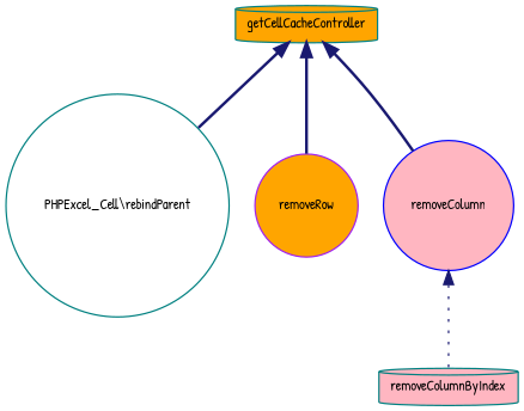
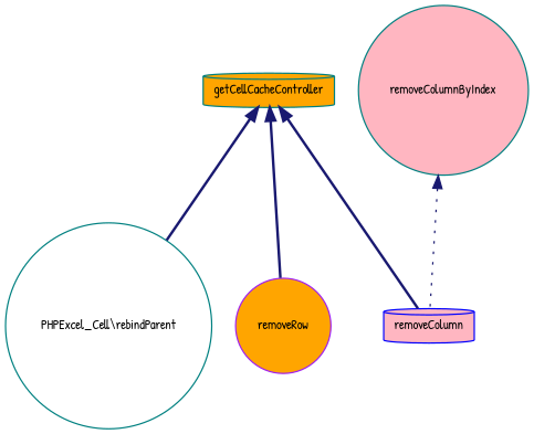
  digraph {
    fontname="Patrick Hand"
    rankdir=TB
    node [color=teal fillcolor=orange fontname="Patrick Hand" fontsize=10 shape=circle style=filled]
    edge [color=midnightblue dir=back fontname="Patrick Hand" fontsize=10 labelfontname=Helvetica labelfontsize=10 style=bold]
    n1 [fontcolor=black height=0.2 label=getCellCacheController shape=cylinder width=0.4]
    n2 [fillcolor=white height=0.2 label="PHPExcel_Cell\\rebindParent" width=0.4]
    n3 [color=purple height=0.2 label=removeRow width=0.4]
-   n4 [color=blue fillcolor=lightpink height=0.2 label=removeColumn width=0.4]
-   n5 [fillcolor=lightpink height=0.2 label=removeColumnByIndex shape=cylinder width=0.4]
+   n4 [color=blue fillcolor=lightpink height=0.2 label=removeColumn shape=cylinder width=0.4]
+   n5 [fillcolor=lightpink height=0.2 label=removeColumnByIndex width=0.4]
    n1 -> n2
    n1 -> n3
    n1 -> n4
-   n4 -> n5 [style=dotted]
+   n5 -> n4 [style=dotted]
  }
